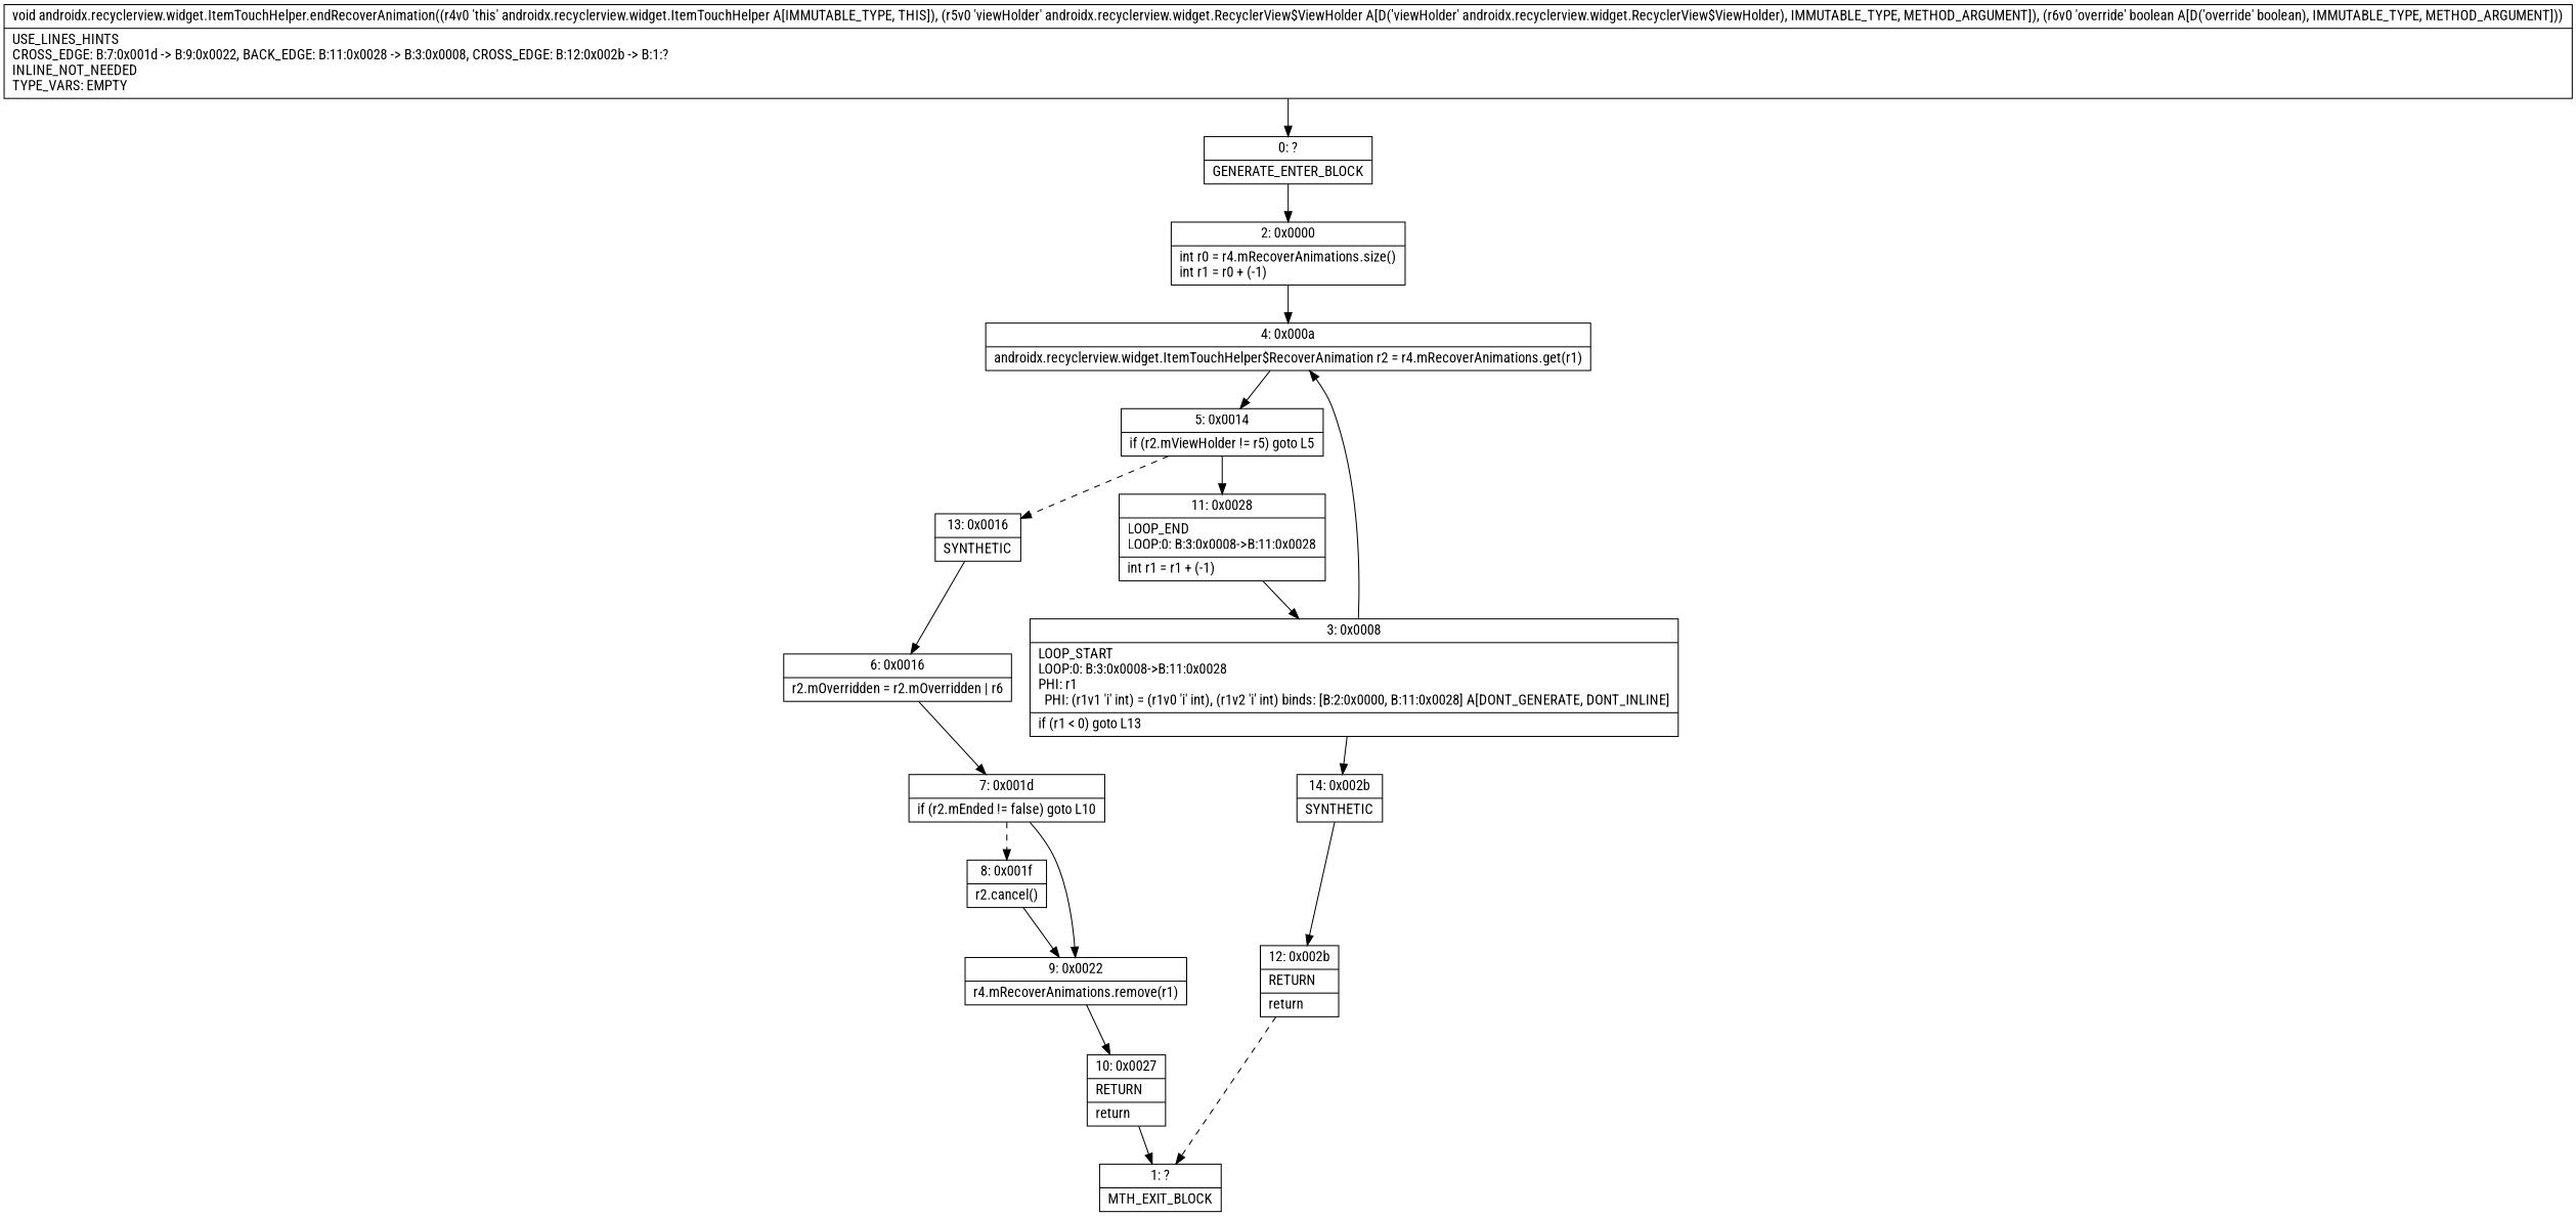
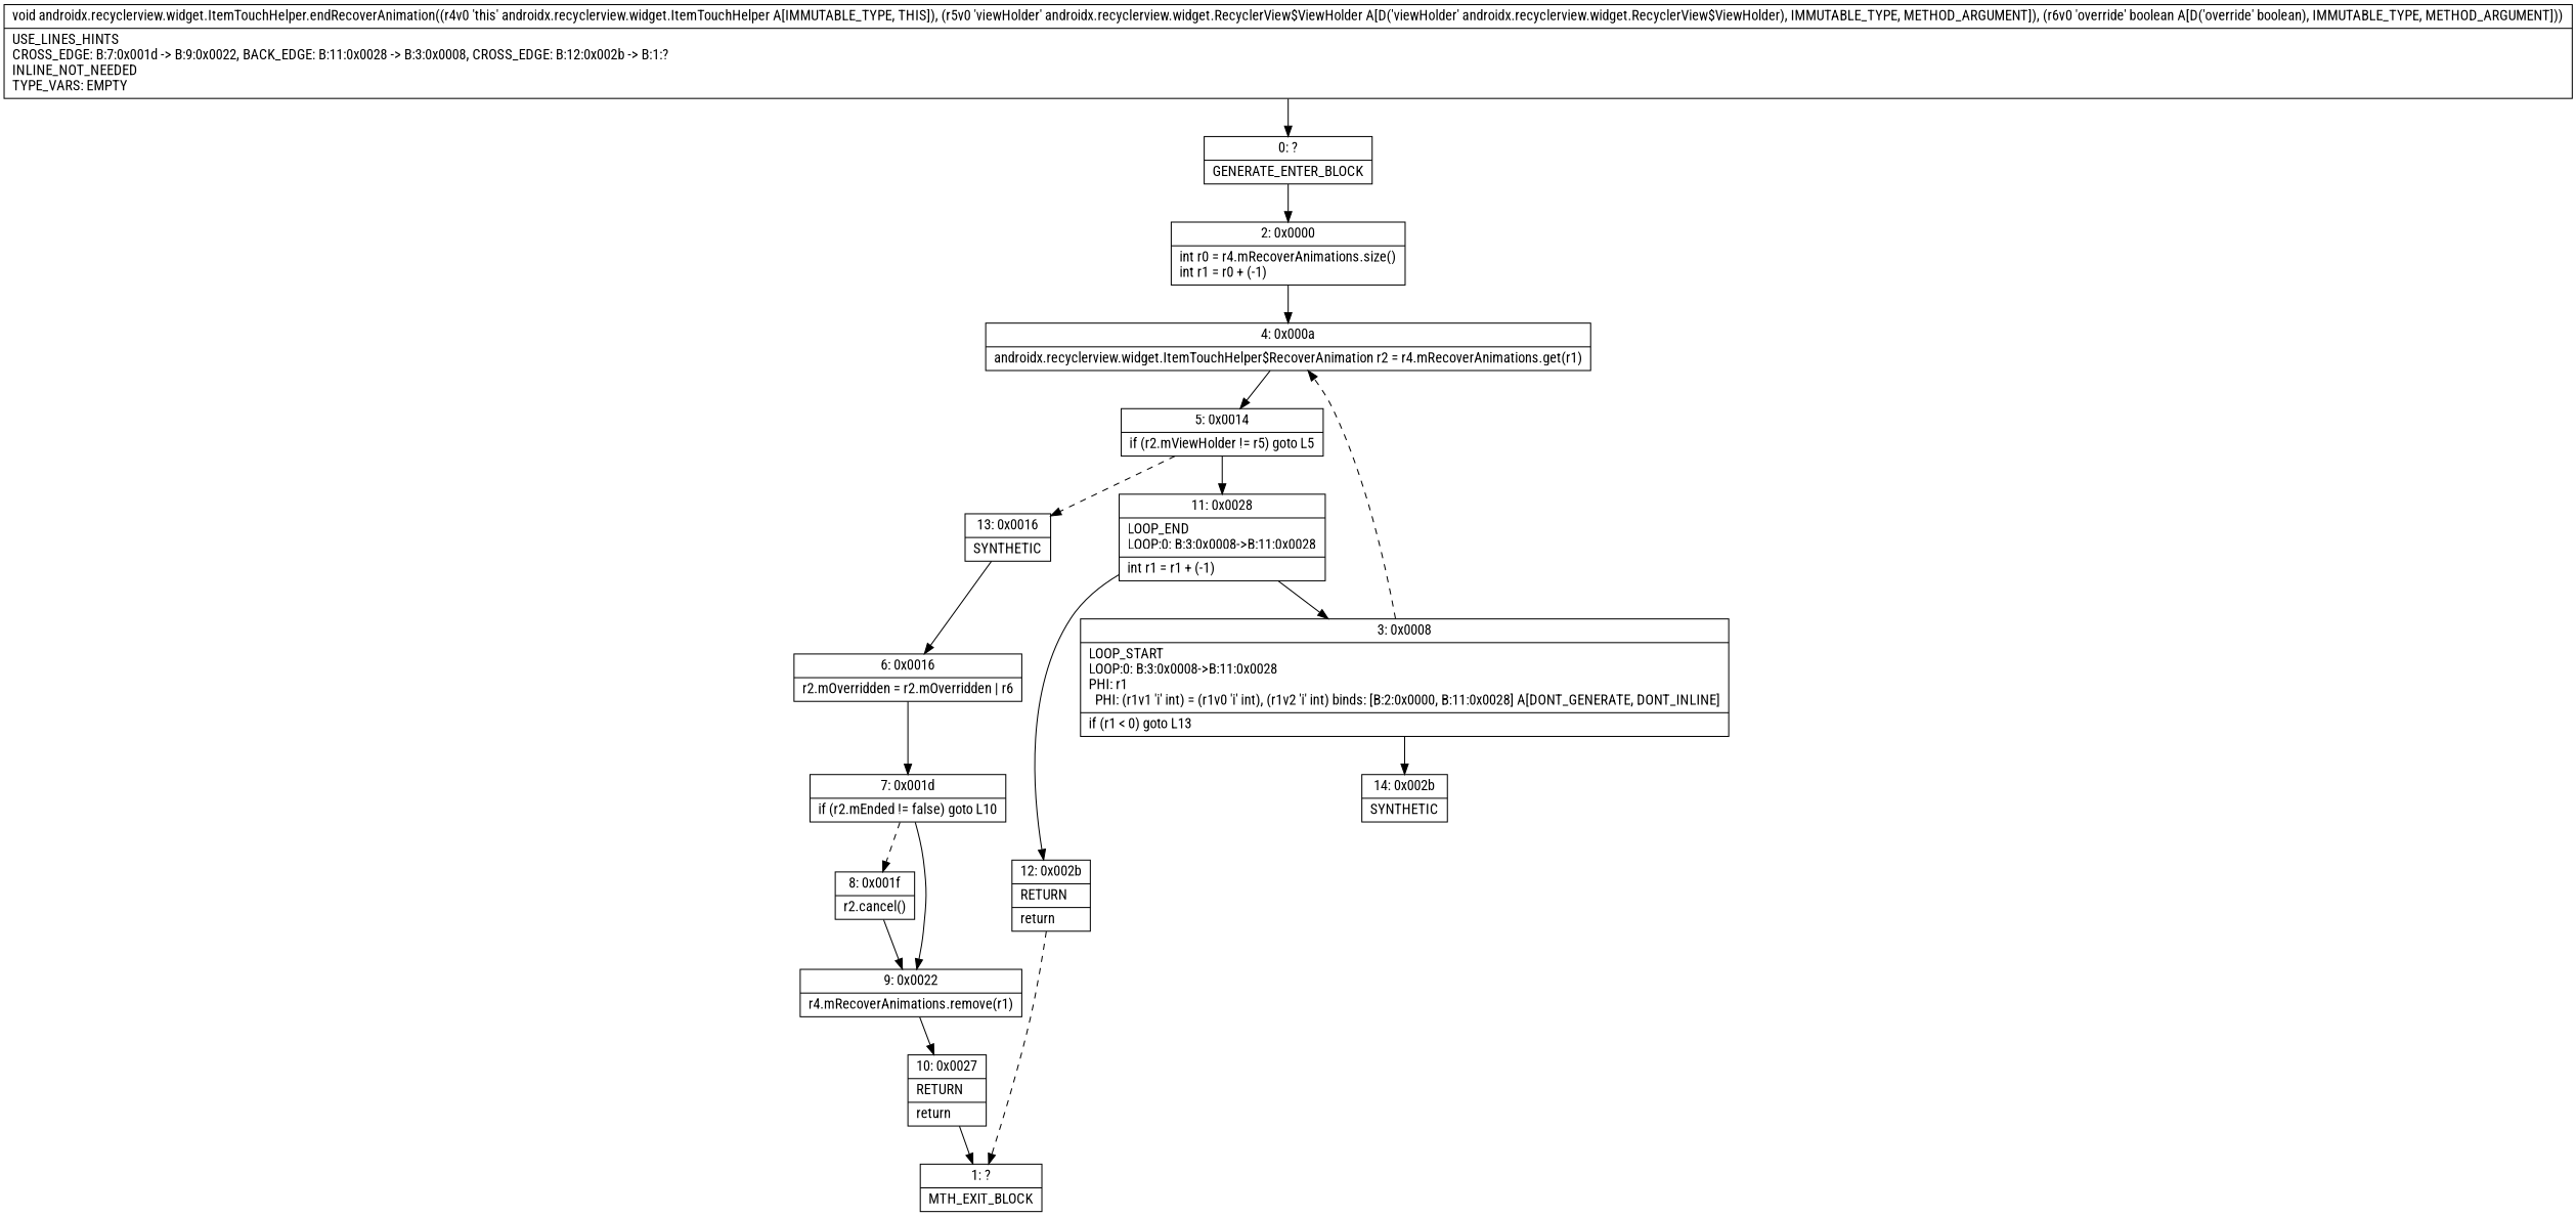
  digraph {
    fontname="Roboto Condensed"
    node [fontname="Roboto Condensed" shape=record]
    edge [fontname="Roboto Condensed"]
    n1 [label="{0\:\ ?|GENERATE_ENTER_BLOCK\l}"]
    n2 [label="{2\:\ 0x0000|int r0 = r4.mRecoverAnimations.size()\lint r1 = r0 + (\-1)\l}"]
    n3 [label="{4\:\ 0x000a|androidx.recyclerview.widget.ItemTouchHelper$RecoverAnimation r2 = r4.mRecoverAnimations.get(r1)\l}"]
    n4 [label="{3\:\ 0x0008|LOOP_START\lLOOP:0: B:3:0x0008\-\>B:11:0x0028\lPHI: r1 \l  PHI: (r1v1 'i' int) = (r1v0 'i' int), (r1v2 'i' int) binds: [B:2:0x0000, B:11:0x0028] A[DONT_GENERATE, DONT_INLINE]\l|if (r1 \< 0) goto L13\l}"]
    n5 [label="{14\:\ 0x002b|SYNTHETIC\l}"]
    n6 [label="{5\:\ 0x0014|if (r2.mViewHolder != r5) goto L5\l}"]
    n7 [label="{12\:\ 0x002b|RETURN\l|return\l}"]
    n8 [label="{11\:\ 0x0028|LOOP_END\lLOOP:0: B:3:0x0008\-\>B:11:0x0028\l|int r1 = r1 + (\-1)\l}"]
    n9 [label="{13\:\ 0x0016|SYNTHETIC\l}"]
    n10 [label="{6\:\ 0x0016|r2.mOverridden = r2.mOverridden \| r6\l}"]
    n11 [label="{7\:\ 0x001d|if (r2.mEnded != false) goto L10\l}"]
    n12 [label="{8\:\ 0x001f|r2.cancel()\l}"]
    n13 [label="{9\:\ 0x0022|r4.mRecoverAnimations.remove(r1)\l}"]
    n14 [label="{10\:\ 0x0027|RETURN\l|return\l}"]
    n15 [label="{1\:\ ?|MTH_EXIT_BLOCK\l}"]
    n16 [label="{void androidx.recyclerview.widget.ItemTouchHelper.endRecoverAnimation((r4v0 'this' androidx.recyclerview.widget.ItemTouchHelper A[IMMUTABLE_TYPE, THIS]), (r5v0 'viewHolder' androidx.recyclerview.widget.RecyclerView$ViewHolder A[D('viewHolder' androidx.recyclerview.widget.RecyclerView$ViewHolder), IMMUTABLE_TYPE, METHOD_ARGUMENT]), (r6v0 'override' boolean A[D('override' boolean), IMMUTABLE_TYPE, METHOD_ARGUMENT]))  | USE_LINES_HINTS\lCROSS_EDGE: B:7:0x001d \-\> B:9:0x0022, BACK_EDGE: B:11:0x0028 \-\> B:3:0x0008, CROSS_EDGE: B:12:0x002b \-\> B:1:?\lINLINE_NOT_NEEDED\lTYPE_VARS: EMPTY\l}"]
    n1 -> n2
    n2 -> n3
    n3 -> n6
-   n4 -> n3 [style=solid]
+   n4 -> n3 [style=dashed]
    n4 -> n5
-   n5 -> n7
+   n8 -> n7
    n6 -> n8
    n6 -> n9 [style=dashed]
    n7 -> n15 [style=dashed]
    n8 -> n4
    n9 -> n10
    n10 -> n11
    n11 -> n12 [style=dashed]
    n11 -> n13
    n12 -> n13
    n13 -> n14
    n14 -> n15
    n16 -> n1
  }
